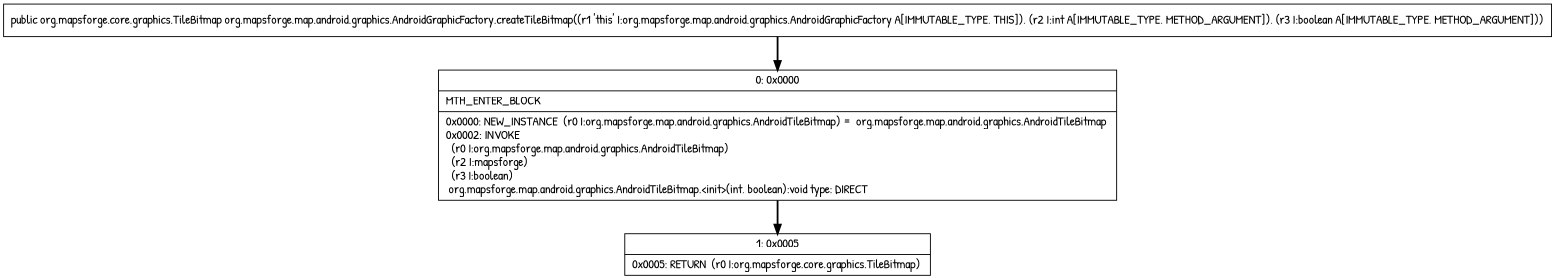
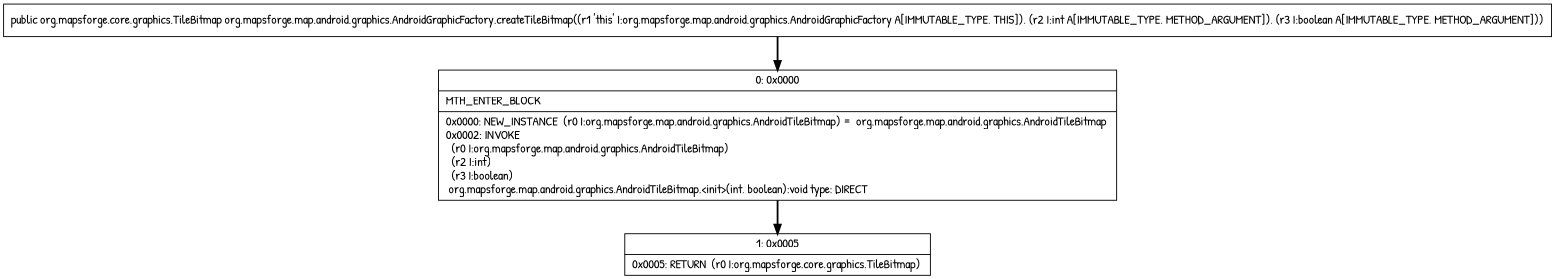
  digraph {
    fontname="Patrick Hand"
    node [shape=record fontname="Patrick Hand"]
    edge [style=bold fontname="Patrick Hand"]
-   n1 [label="{0\:\ 0x0000|MTH_ENTER_BLOCK\l|0x0000: NEW_INSTANCE  (r0 I:org.mapsforge.map.android.graphics.AndroidTileBitmap) =  org.mapsforge.map.android.graphics.AndroidTileBitmap \l0x0002: INVOKE  \l  (r0 I:org.mapsforge.map.android.graphics.AndroidTileBitmap)\l  (r2 I:mapsforge)\l  (r3 I:boolean)\l org.mapsforge.map.android.graphics.AndroidTileBitmap.\<init\>(int, boolean):void type: DIRECT \l}"]
+   n1 [label="{0\:\ 0x0000|MTH_ENTER_BLOCK\l|0x0000: NEW_INSTANCE  (r0 I:org.mapsforge.map.android.graphics.AndroidTileBitmap) =  org.mapsforge.map.android.graphics.AndroidTileBitmap \l0x0002: INVOKE  \l  (r0 I:org.mapsforge.map.android.graphics.AndroidTileBitmap)\l  (r2 I:int)\l  (r3 I:boolean)\l org.mapsforge.map.android.graphics.AndroidTileBitmap.\<init\>(int, boolean):void type: DIRECT \l}"]
    n2 [label="{1\:\ 0x0005|0x0005: RETURN  (r0 I:org.mapsforge.core.graphics.TileBitmap) \l}"]
    n3 [label="{public org.mapsforge.core.graphics.TileBitmap org.mapsforge.map.android.graphics.AndroidGraphicFactory.createTileBitmap((r1 'this' I:org.mapsforge.map.android.graphics.AndroidGraphicFactory A[IMMUTABLE_TYPE, THIS]), (r2 I:int A[IMMUTABLE_TYPE, METHOD_ARGUMENT]), (r3 I:boolean A[IMMUTABLE_TYPE, METHOD_ARGUMENT])) }"]
    n1 -> n2
    n3 -> n1
  }
